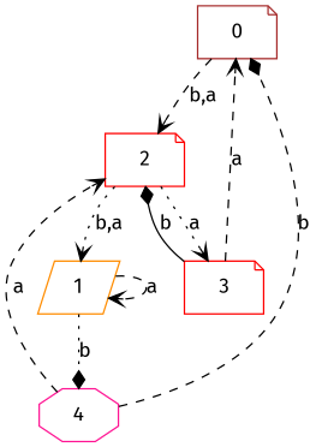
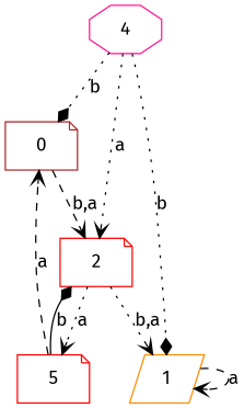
  digraph {
    d2tdocpreamble="\usetikzlibrary{automata}"
    d2tfigpreamble="\tikzstyle{every state}= [ draw=blue!50,very thick,fill=blue!20]  \tikzstyle{auto}= [fill=white]"
    fontname="Fira Sans"
    ranksep=0.5
    node [color=red fontname="Fira Sans" shape=note style=state]
    edge [arrowhead=vee fontname="Fira Sans" lblstyle=auto style=dashed topath="bend right"]
    n1 [color=brown label=0 style="state, accepting"]
    n2 [label=2]
    n3 [color=darkorange label=1 shape=parallelogram]
-   n4 [label=3]
+   n4 [label=5]
    n5 [color=deeppink label=4 shape=octagon style="state, initial"]
    n1 -> n2 [label="b,a"]
    n2 -> n3 [label="b,a" style=dotted]
    n2 -> n4 [label=a style=dotted]
    n3 -> n3 [label=a topath="loop above"]
-   n3 -> n5 [arrowhead=diamond label=b style=dotted]
+   n5 -> n3 [arrowhead=diamond label=b style=dotted]
    n4 -> n1 [label=a]
    n4 -> n2 [arrowhead=diamond label=b style=solid]
-   n5 -> n1 [arrowhead=diamond label=b]
-   n5 -> n2 [label=a]
+   n5 -> n1 [arrowhead=diamond label=b style=dotted]
+   n5 -> n2 [label=a style=dotted]
  }
